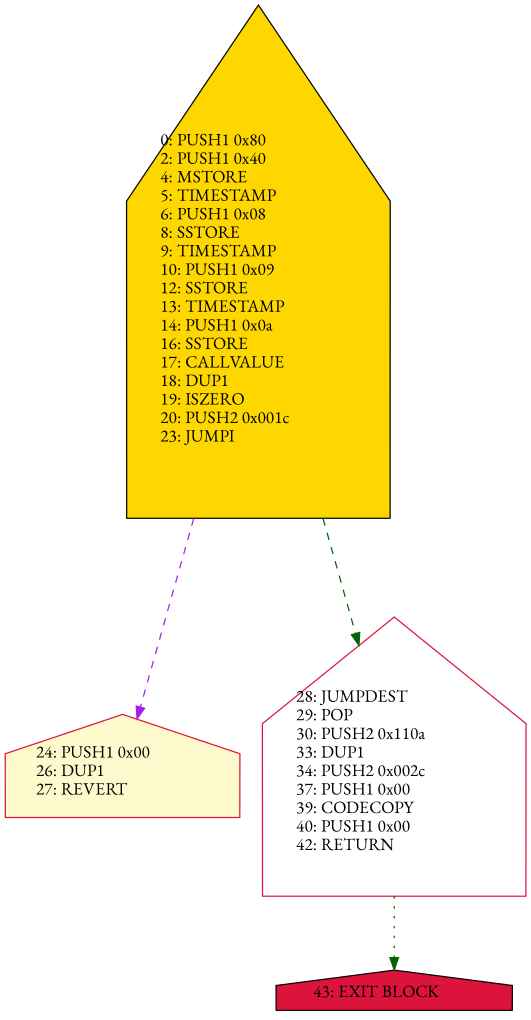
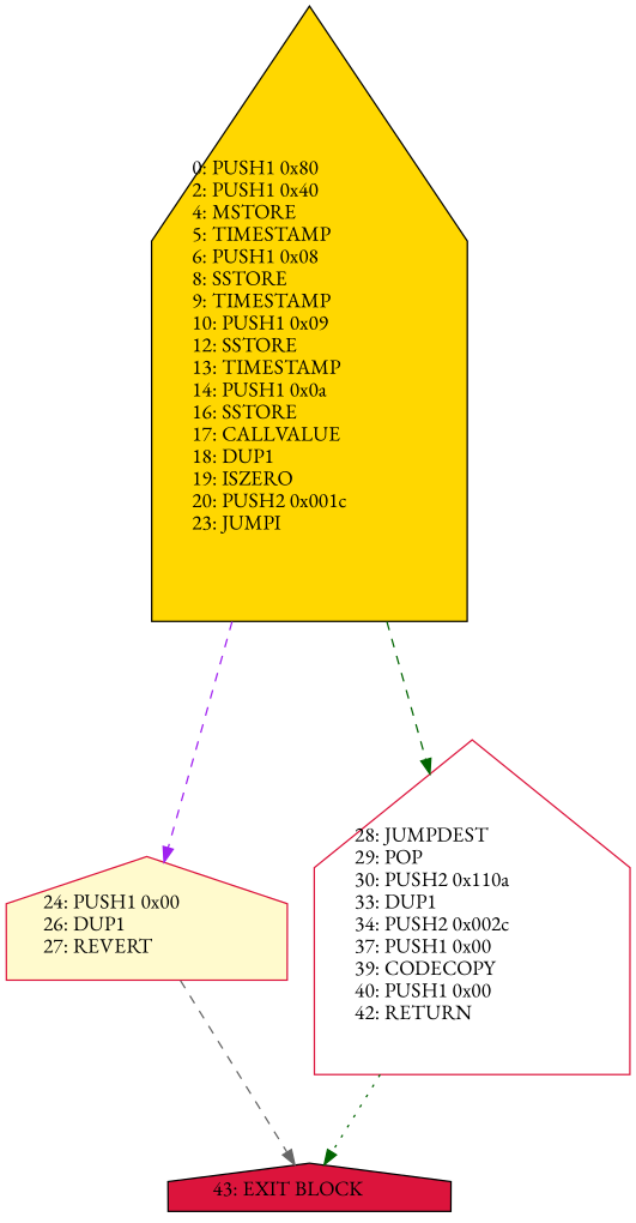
  digraph {
    rankdir=UD
    fontname="EB Garamond"
    node [color=black fontcolor=black fontname="EB Garamond" shape=house style=filled]
    edge [color=darkgreen style=dashed fontname="EB Garamond"]
    n1 [fillcolor=gold label="0: PUSH1 0x80\l2: PUSH1 0x40\l4: MSTORE\l5: TIMESTAMP\l6: PUSH1 0x08\l8: SSTORE\l9: TIMESTAMP\l10: PUSH1 0x09\l12: SSTORE\l13: TIMESTAMP\l14: PUSH1 0x0a\l16: SSTORE\l17: CALLVALUE\l18: DUP1\l19: ISZERO\l20: PUSH2 0x001c\l23: JUMPI\l"]
    n2 [color=crimson fillcolor=lemonchiffon label="24: PUSH1 0x00\l26: DUP1\l27: REVERT\l"]
    n3 [color=crimson fillcolor=white label="28: JUMPDEST\l29: POP\l30: PUSH2 0x110a\l33: DUP1\l34: PUSH2 0x002c\l37: PUSH1 0x00\l39: CODECOPY\l40: PUSH1 0x00\l42: RETURN\l"]
    n4 [fillcolor=crimson label="43: EXIT BLOCK\l"]
    n1 -> n2 [color=purple]
    n1 -> n3
+   n2 -> n4 [color=gray40]
    n3 -> n4 [style=dotted]
  }
